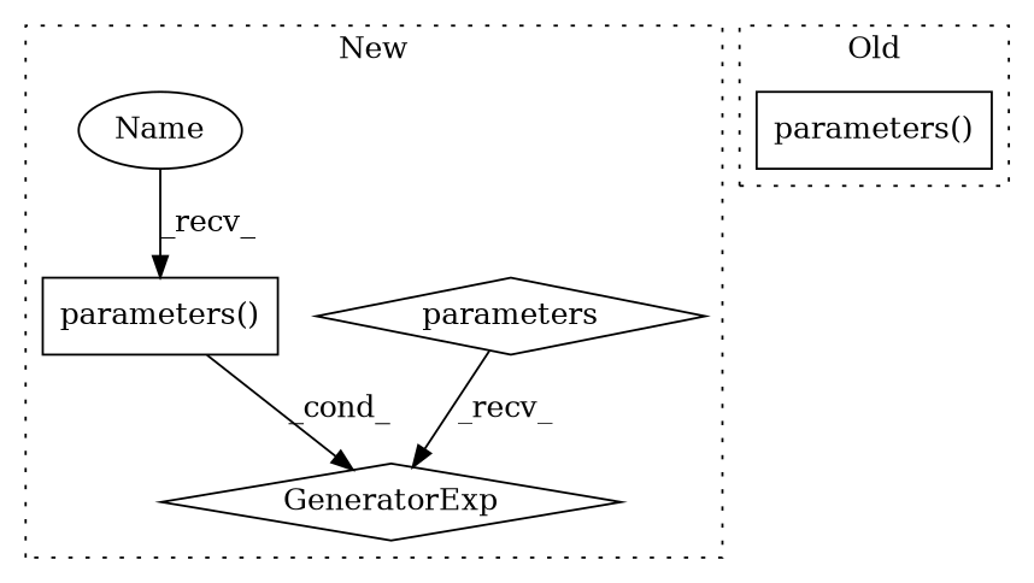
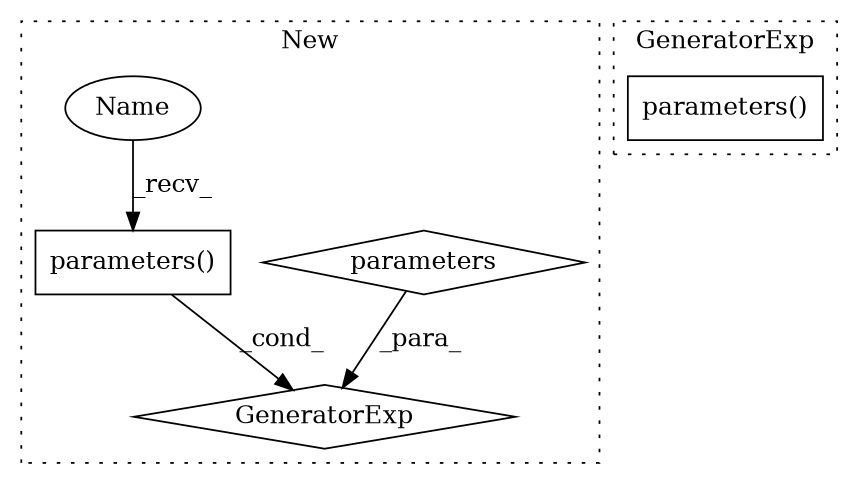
  digraph {
    node [a=75 s=4639 shape=diamond]
    n1 [a=55 l=46 label=GeneratorExp s=4638]
    n2 [a=45 l=3 label=parameters s=4658]
    n3 [l=18 label="parameters()" shape=box]
    n4 [a=87 l=5 label=Name shape=ellipse]
    n5 [l=24 label="parameters()" s=4510 shape=box]
    subgraph cluster_1 {
      label=New
      style=dotted
      n1
      n2
      n3
      n4
    }
    subgraph cluster_2 {
-     label=Old
+     label=GeneratorExp
      style=dotted
      n5
    }
-   n2 -> n1 [label=_recv_]
+   n2 -> n1 [label=_para_]
    n3 -> n1 [label=_cond_]
    n4 -> n3 [label=_recv_]
  }
